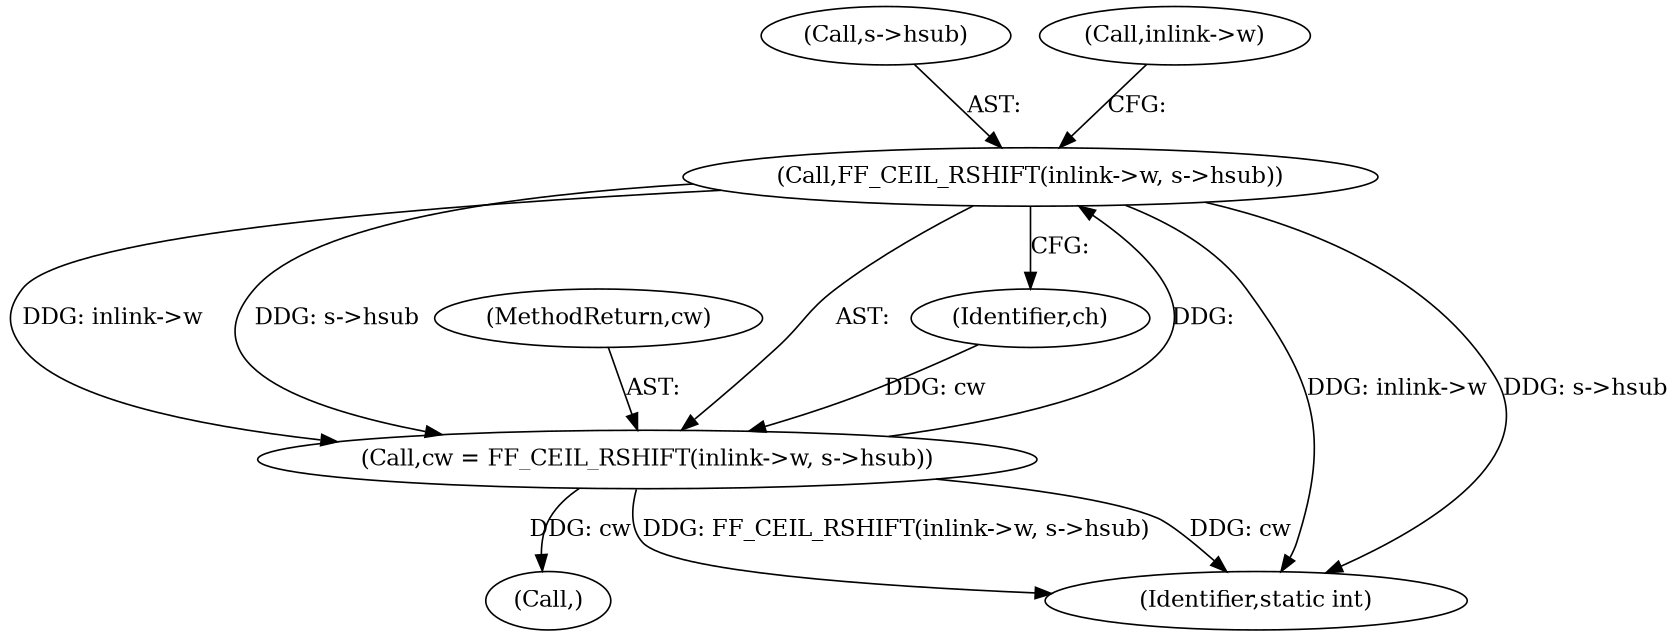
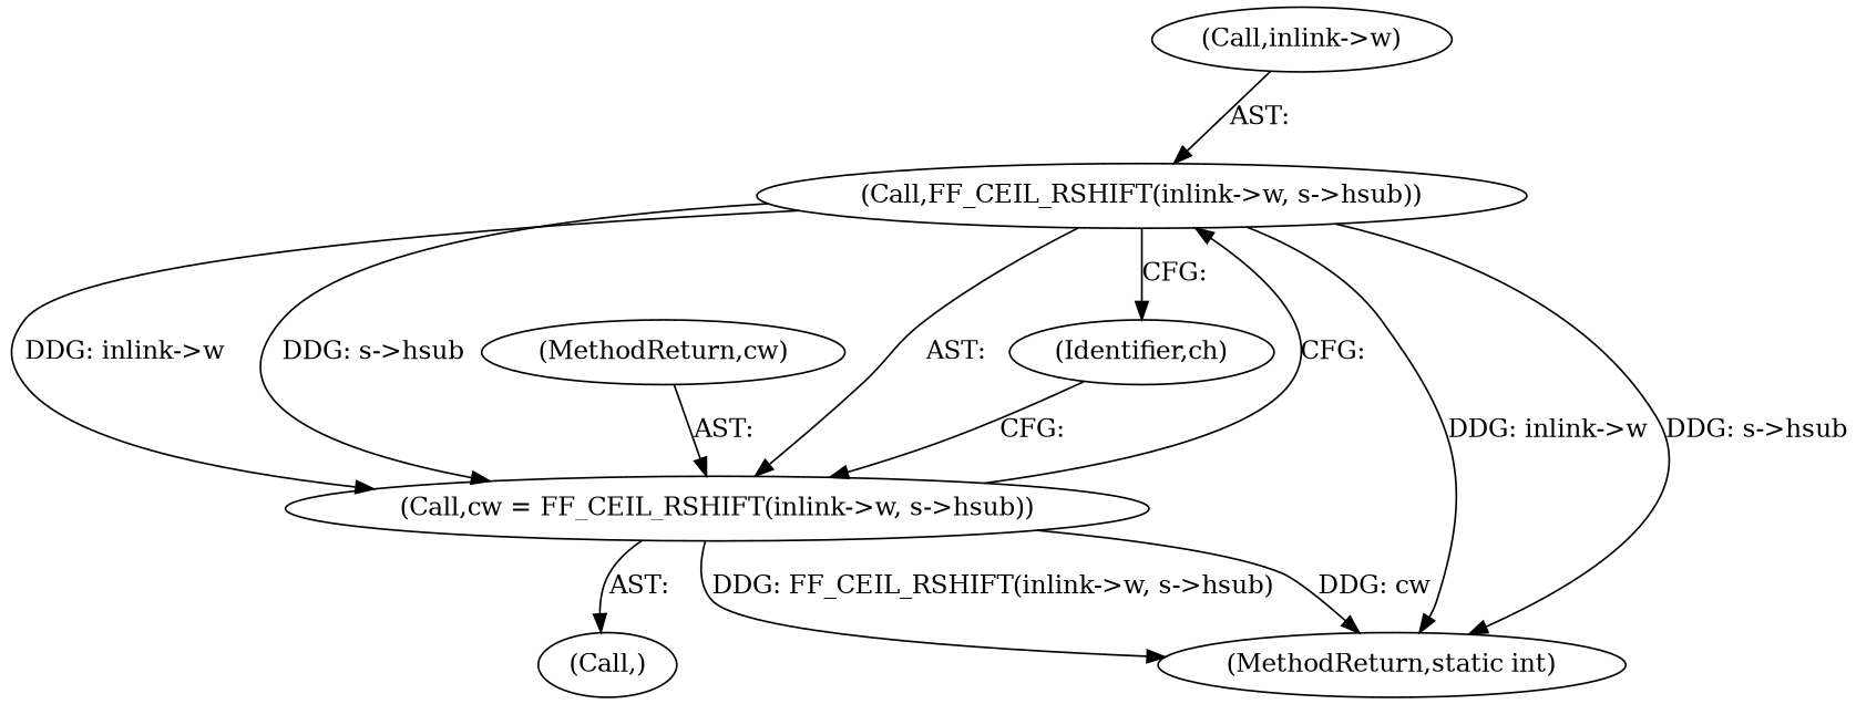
  digraph {
    n1 [label="(Call,FF_CEIL_RSHIFT(inlink->w, s->hsub))"]
    n2 [label="(Call,cw = FF_CEIL_RSHIFT(inlink->w, s->hsub))"]
-   n3 [label="(Identifier,static int)"]
+   n3 [label="(MethodReturn,static int)"]
    n4 [label="(Identifier,ch)"]
    n5 [label="(Call,)"]
-   n6 [label="(Call,s->hsub)"]
    n7 [label="(MethodReturn,cw)"]
    n8 [label="(Call,inlink->w)"]
    n1 -> n2 [label="AST: "]
    n1 -> n2 [label="DDG: inlink->w"]
    n1 -> n2 [label="DDG: s->hsub"]
    n1 -> n3 [label="DDG: inlink->w"]
    n1 -> n3 [label="DDG: s->hsub"]
    n1 -> n4 [label="CFG: "]
-   n2 -> n1 [label="DDG: "]
+   n2 -> n1 [label="CFG: "]
    n2 -> n3 [label="DDG: cw"]
    n2 -> n3 [label="DDG: FF_CEIL_RSHIFT(inlink->w, s->hsub)"]
-   n2 -> n5 [label="DDG: cw"]
-   n4 -> n2 [label="DDG: cw"]
-   n6 -> n1 [label="AST: "]
+   n2 -> n5 [label="AST: "]
+   n4 -> n2 [label="CFG: "]
    n7 -> n2 [label="AST: "]
-   n8 -> n1 [label="CFG: "]
+   n8 -> n1 [label="AST: "]
  }
